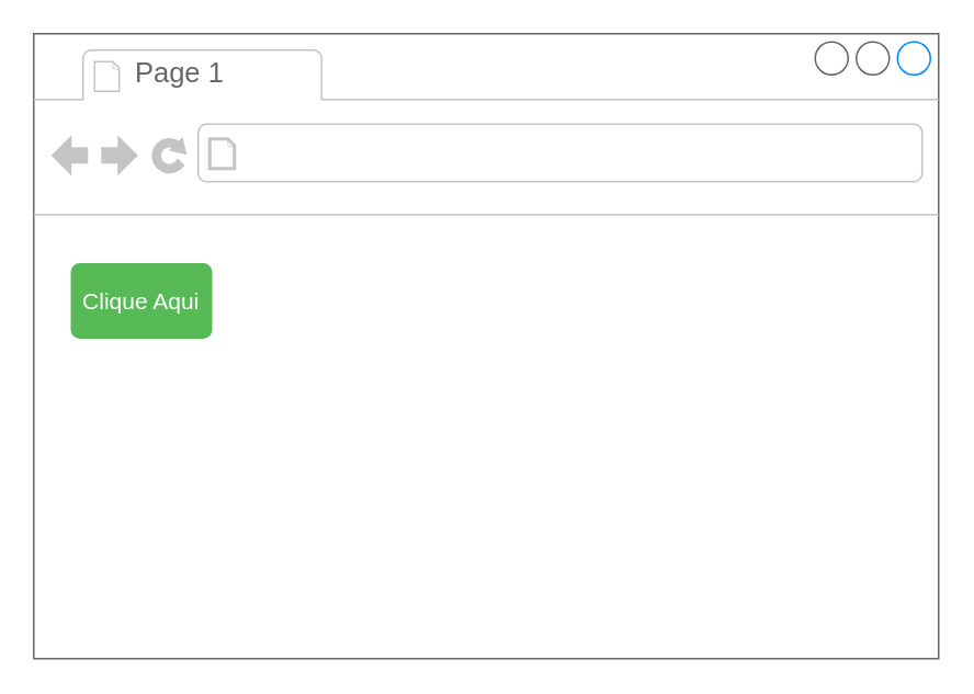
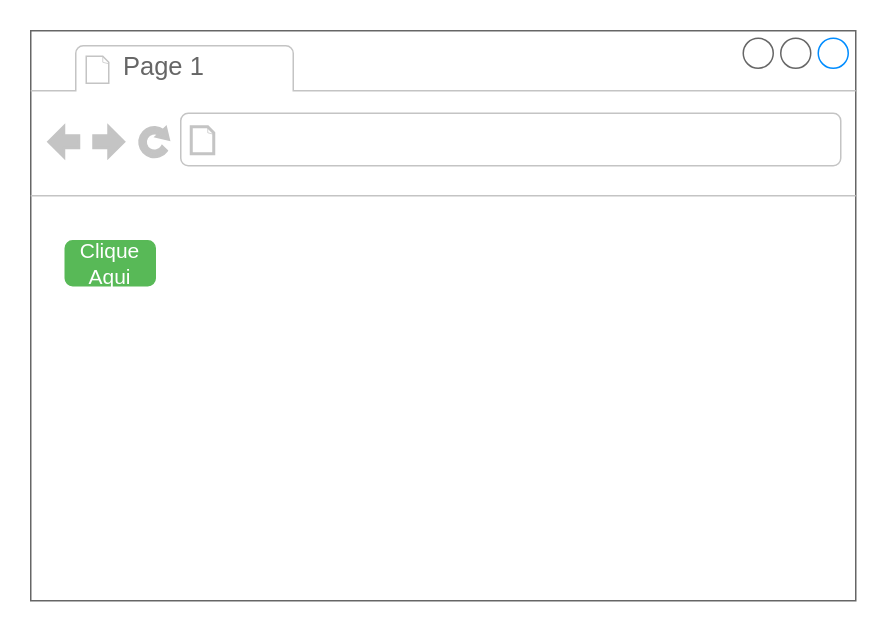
  <mxCell id="0" />
  <mxCell id="1" parent="0" />
  <mxCell id="2" value="" style="strokeWidth=1;shadow=0;dashed=0;align=center;html=1;shape=mxgraph.mockup.containers.browserWindow;rSize=0;fillColor=#ffffff;strokeColor=#666666;strokeColor2=#008cff;strokeColor3=#c4c4c4;mainText=,;recursiveResize=0;" vertex="1" parent="1"><mxGeometry x="20" y="20" width="550" height="380" as="geometry" /></mxCell>
  <mxCell id="3" value="Page 1" style="strokeWidth=1;shadow=0;dashed=0;align=center;html=1;shape=mxgraph.mockup.containers.anchor;fontSize=17;fontColor=#666666;align=left;" vertex="1" parent="2"><mxGeometry x="60" y="12" width="110" height="26" as="geometry" /></mxCell>
- <mxCell id="4" value="Clique Aqui" style="html=1;shadow=0;dashed=0;shape=mxgraph.bootstrap.rrect;rSize=5;fillColor=#58B957;align=center;strokeColor=#58B957;fontColor=#ffffff;fontSize=14;whiteSpace=wrap;" vertex="1" parent="2"><mxGeometry x="23" y="140" width="85" height="45" as="geometry" /></mxCell>
+ <mxCell id="4" value="Clique Aqui" style="html=1;shadow=0;dashed=0;shape=mxgraph.bootstrap.rrect;rSize=5;fillColor=#58B957;align=center;strokeColor=#58B957;fontColor=#ffffff;fontSize=14;whiteSpace=wrap;" vertex="1" parent="2"><mxGeometry x="23" y="140" width="60" height="30" as="geometry" /></mxCell>
